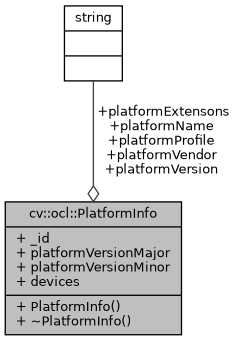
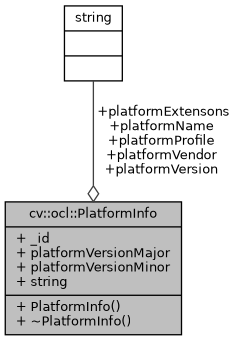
  digraph {
    node [color=black fontname=Helvetica fontsize=10 shape=record style=filled]
-   n1 [fillcolor=grey75 fontcolor=black height=0.2 label="{cv::ocl::PlatformInfo\n|+ _id\l+ platformVersionMajor\l+ platformVersionMinor\l+ devices\l|+ PlatformInfo()\l+ ~PlatformInfo()\l}" width=0.4]
+   n1 [fillcolor=grey75 fontcolor=black height=0.2 label="{cv::ocl::PlatformInfo\n|+ _id\l+ platformVersionMajor\l+ platformVersionMinor\l+ string\l|+ PlatformInfo()\l+ ~PlatformInfo()\l}" width=0.4]
    n2 [fillcolor=white height=0.2 label="{string\n||}" width=0.4]
    n2 -> n1 [arrowhead=odiamond color=grey25 fontname=Helvetica fontsize=10 label=" +platformExtensons\n+platformName\n+platformProfile\n+platformVendor\n+platformVersion" labelfontname=Helvetica labelfontsize=10 style=solid]
  }
